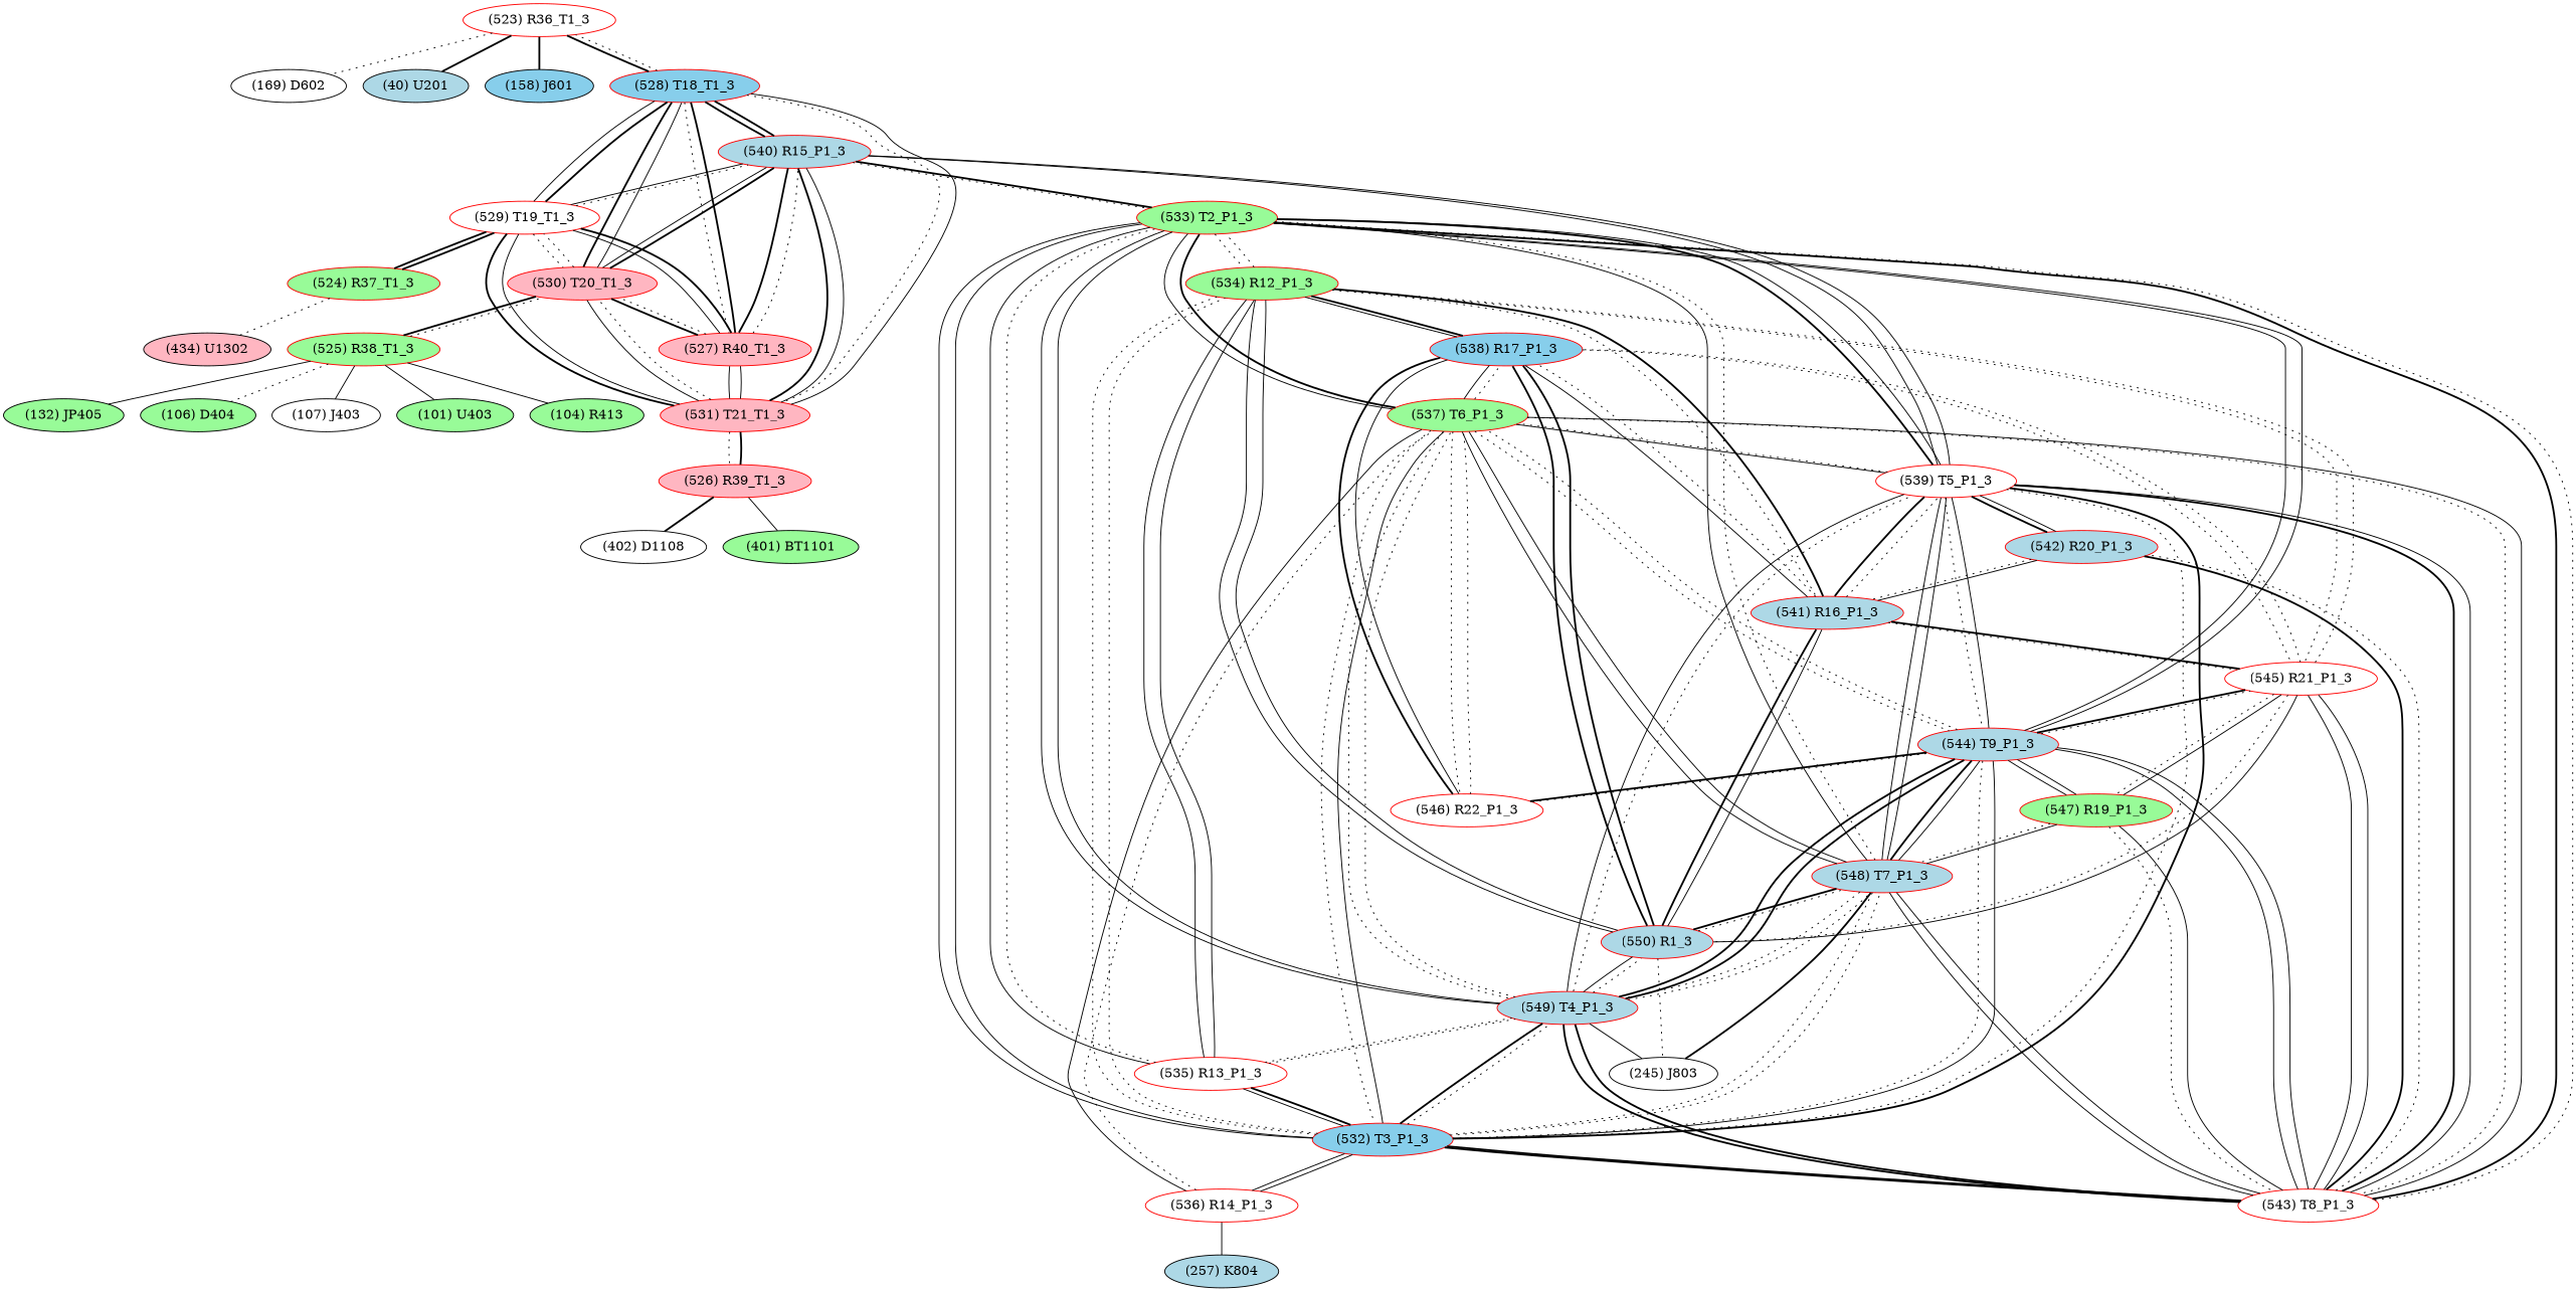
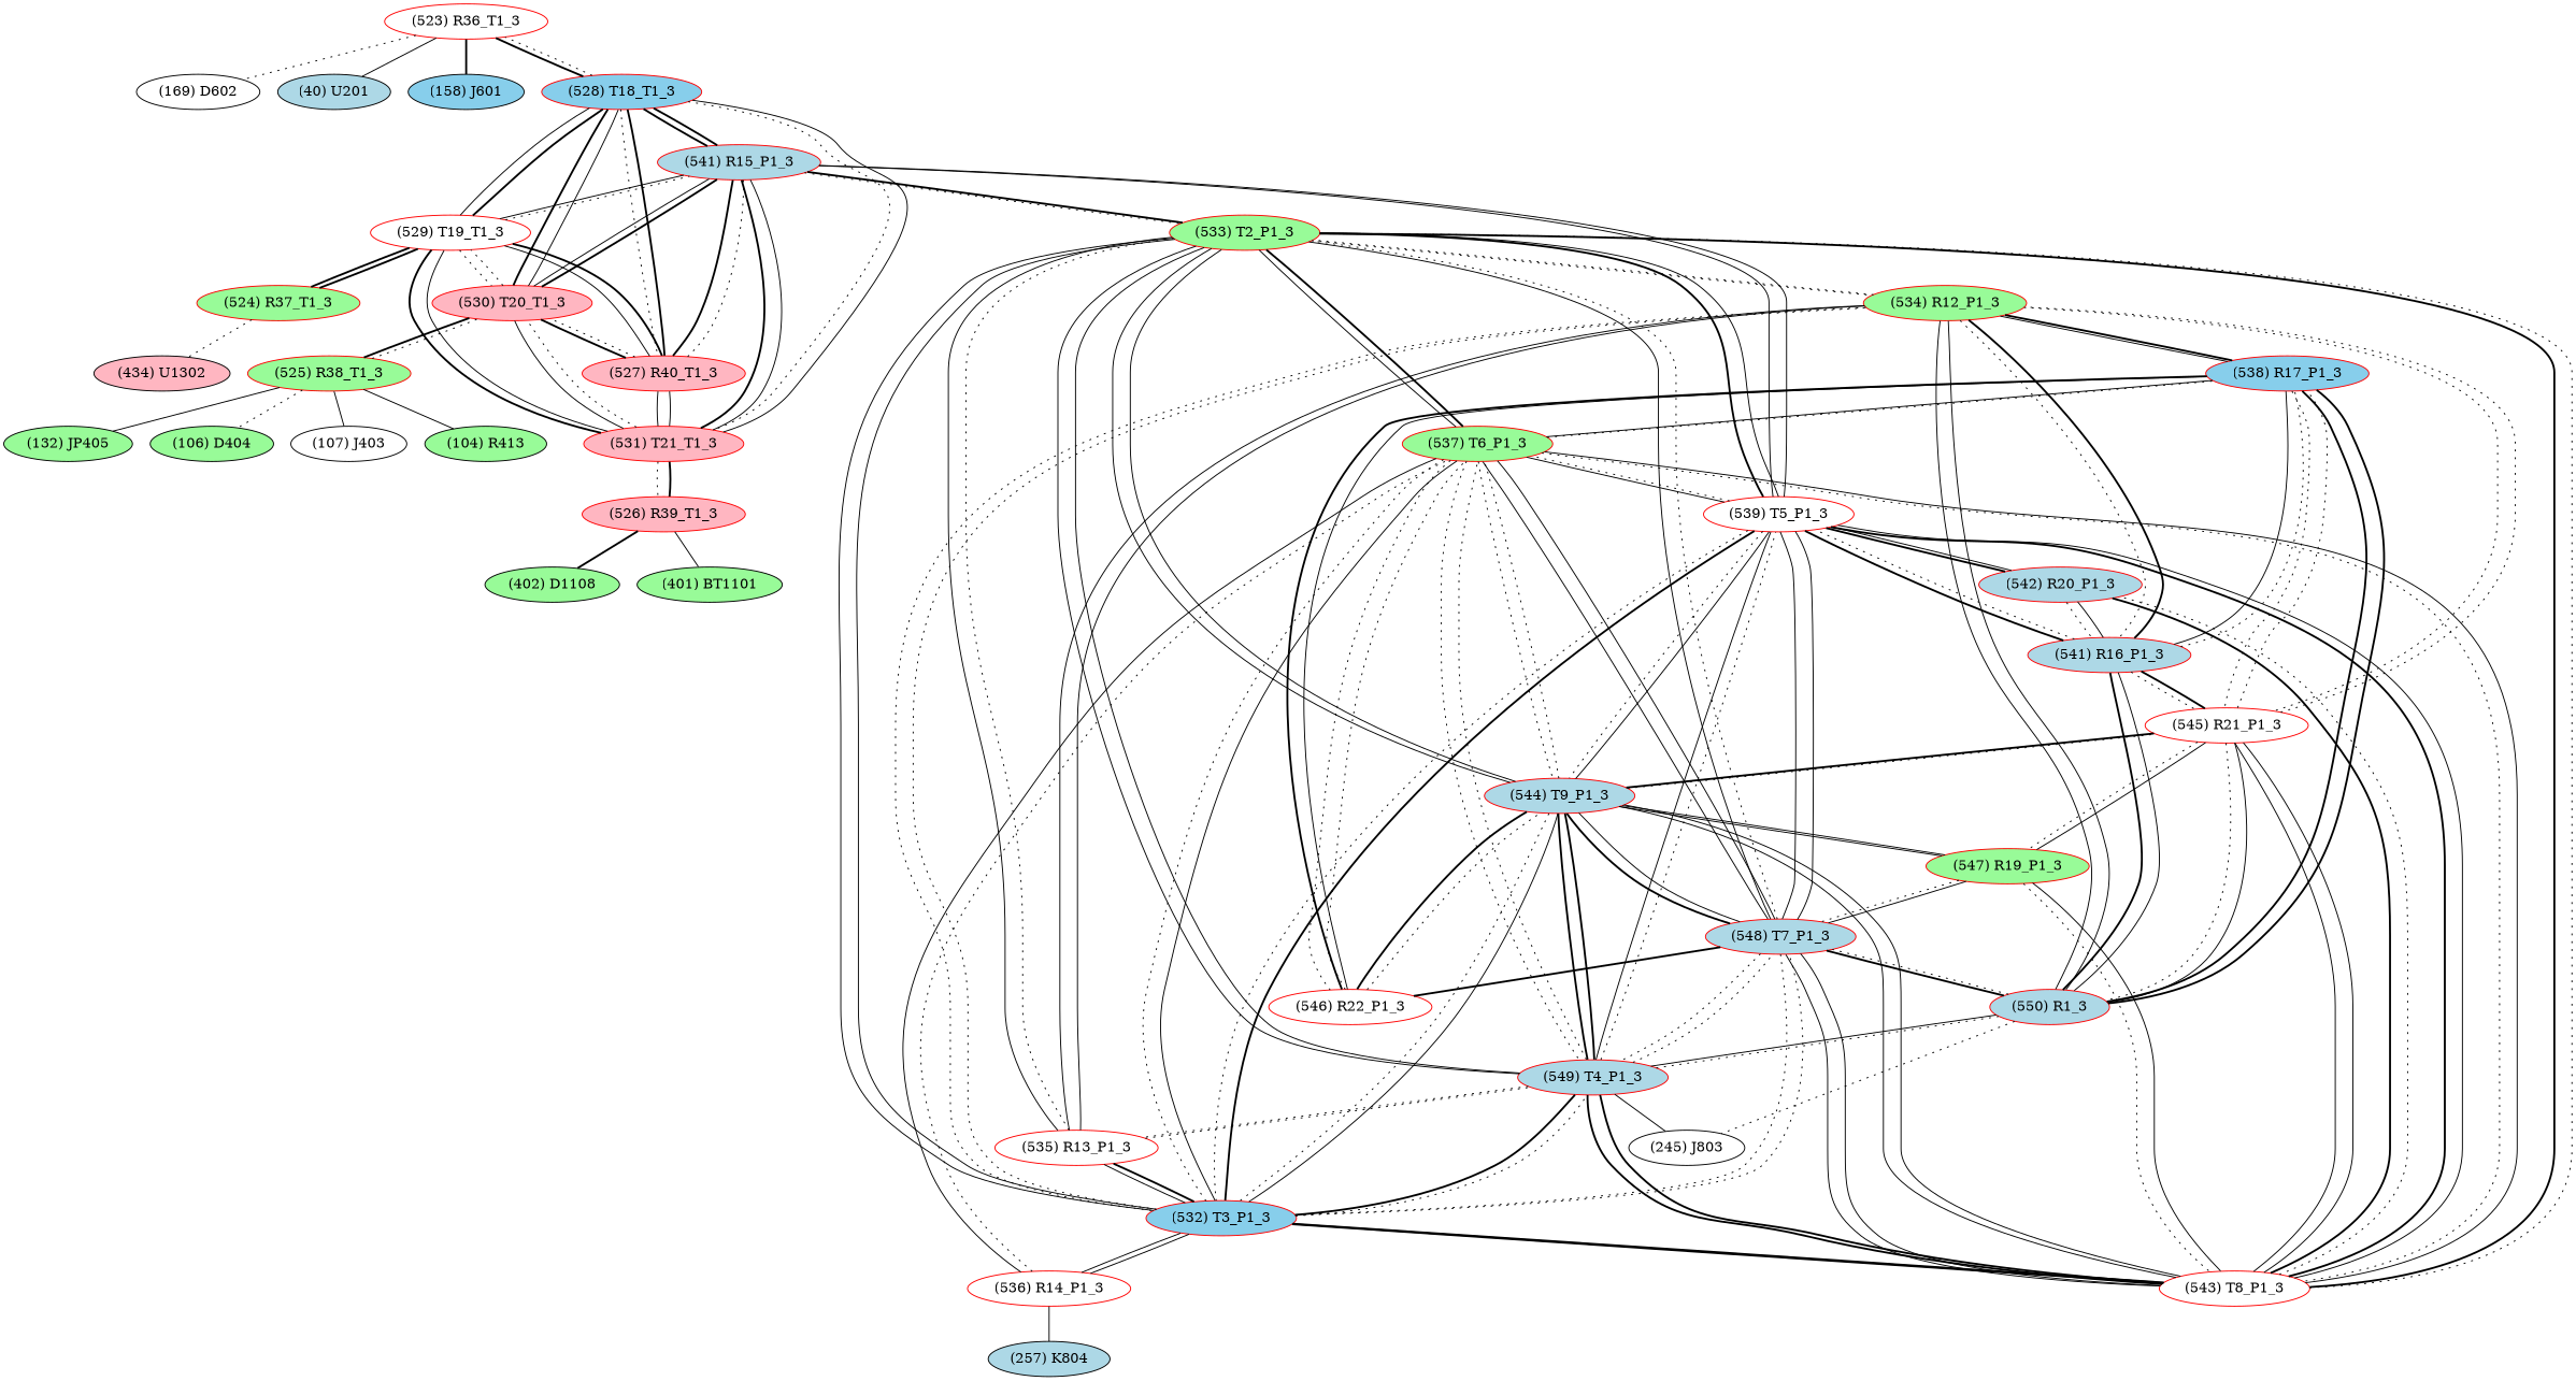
  graph {
    node [color=red fillcolor=white style=filled]
    edge [style=solid]
    n1 [label="(523) R36_T1_3"]
    n2 [label="(169) D602" color=""]
    n3 [fillcolor=lightblue label="(40) U201" color=""]
    n4 [fillcolor=skyblue label="(158) J601" color=""]
    n5 [fillcolor=skyblue label="(528) T18_T1_3"]
    n6 [label="(529) T19_T1_3"]
    n7 [fillcolor=lightpink label="(530) T20_T1_3"]
    n8 [fillcolor=lightpink label="(531) T21_T1_3"]
    n9 [fillcolor=lightpink label="(527) R40_T1_3"]
-   n10 [fillcolor=lightblue label="(540) R15_P1_3"]
+   n10 [fillcolor=lightblue label="(541) R15_P1_3"]
    n11 [fillcolor=palegreen label="(524) R37_T1_3"]
    n12 [fillcolor=palegreen label="(525) R38_T1_3"]
    n13 [fillcolor=lightpink label="(526) R39_T1_3"]
    n14 [label="(539) T5_P1_3"]
    n15 [fillcolor=palegreen label="(533) T2_P1_3"]
    n16 [fillcolor=lightpink label="(434) U1302" color=""]
    n17 [fillcolor=palegreen label="(106) D404" color=""]
    n18 [label="(107) J403" color=""]
-   n19 [fillcolor=palegreen label="(101) U403" color=""]
    n20 [fillcolor=palegreen label="(104) R413" color=""]
    n21 [fillcolor=palegreen label="(132) JP405" color=""]
    n22 [fillcolor=palegreen label="(401) BT1101" color=""]
-   n23 [label="(402) D1108" color=""]
+   n23 [fillcolor=palegreen label="(402) D1108" color=""]
    n24 [fillcolor=skyblue label="(532) T3_P1_3"]
    n25 [fillcolor=lightblue label="(549) T4_P1_3"]
    n26 [fillcolor=lightblue label="(548) T7_P1_3"]
    n27 [fillcolor=lightblue label="(544) T9_P1_3"]
    n28 [label="(543) T8_P1_3"]
    n29 [fillcolor=palegreen label="(537) T6_P1_3"]
    n30 [fillcolor=lightblue label="(541) R16_P1_3"]
    n31 [fillcolor=lightblue label="(542) R20_P1_3"]
    n32 [label="(535) R13_P1_3"]
    n33 [fillcolor=palegreen label="(534) R12_P1_3"]
    n34 [label="(536) R14_P1_3"]
    n35 [fillcolor=lightblue label="(550) R1_3"]
    n36 [label="(245) J803" color=""]
    n37 [fillcolor=palegreen label="(547) R19_P1_3"]
    n38 [label="(545) R21_P1_3"]
    n39 [label="(546) R22_P1_3"]
    n40 [fillcolor=skyblue label="(538) R17_P1_3"]
    n41 [fillcolor=lightblue label="(257) K804" color=""]
    n1 -- n2 [style=dotted]
-   n1 -- n3 [style=bold]
+   n1 -- n3
    n1 -- n4 [style=bold]
    n1 -- n5 [style=bold]
    n5 -- n1 [style=dotted]
    n5 -- n6
    n5 -- n7 [style=bold]
    n5 -- n8 [style=dotted]
    n5 -- n9 [style=dotted]
    n5 -- n10 [style=bold]
    n6 -- n5 [style=bold]
    n6 -- n7 [style=dotted]
    n6 -- n8 [style=bold]
    n6 -- n9
    n6 -- n10 [style=dotted]
    n6 -- n11 [style=bold]
    n7 -- n5
    n7 -- n6 [style=dotted]
    n7 -- n8
    n7 -- n9 [style=bold]
    n7 -- n10 [style=bold]
    n7 -- n12 [style=bold]
    n8 -- n5
    n8 -- n6
    n8 -- n7 [style=dotted]
    n8 -- n9
    n8 -- n10
    n8 -- n13 [style=dotted]
    n9 -- n5 [style=bold]
    n9 -- n6 [style=bold]
    n9 -- n7 [style=dotted]
    n9 -- n8
    n9 -- n10 [style=dotted]
    n10 -- n5 [style=bold]
    n10 -- n6
    n10 -- n7
    n10 -- n8 [style=bold]
    n10 -- n9 [style=bold]
    n10 -- n14
    n10 -- n15 [style=dotted]
    n11 -- n6 [style=bold]
    n11 -- n16 [style=dotted]
    n12 -- n7 [style=dotted]
    n12 -- n17 [style=dotted]
    n12 -- n18
-   n12 -- n19
    n12 -- n20
    n12 -- n21
    n13 -- n8 [style=bold]
    n13 -- n22
    n13 -- n23 [style=bold]
    n14 -- n10
    n14 -- n15
    n14 -- n24 [style=dotted]
    n14 -- n25
    n14 -- n26
    n14 -- n27 [style=dotted]
    n14 -- n28 [style=bold]
    n14 -- n29 [style=dotted]
    n14 -- n30 [style=bold]
    n14 -- n31 [style=bold]
    n15 -- n10 [style=bold]
    n15 -- n14 [style=bold]
    n15 -- n24
    n15 -- n25
    n15 -- n26
    n15 -- n27
    n15 -- n28 [style=bold]
    n15 -- n29
    n15 -- n32
    n15 -- n33 [style=dotted]
    n24 -- n14 [style=bold]
    n24 -- n15
    n24 -- n25 [style=dotted]
    n24 -- n26 [style=dotted]
    n24 -- n27
    n24 -- n28 [style=bold]
    n24 -- n29
    n24 -- n32 [style=bold]
    n24 -- n33 [style=dotted]
    n24 -- n34
    n25 -- n14 [style=dotted]
    n25 -- n15
    n25 -- n24 [style=bold]
    n25 -- n26 [style=dotted]
    n25 -- n27 [style=bold]
    n25 -- n28 [style=bold]
    n25 -- n29 [style=dotted]
    n25 -- n32 [style=dotted]
    n25 -- n35 [style=dotted]
    n25 -- n36
    n26 -- n14
    n26 -- n15 [style=dotted]
    n26 -- n24 [style=dotted]
    n26 -- n25 [style=dotted]
    n26 -- n27
    n26 -- n28
    n26 -- n29
    n26 -- n35 [style=bold]
-   n26 -- n36 [style=bold]
+   n26 -- n39 [style=bold]
    n26 -- n37
    n27 -- n14
    n27 -- n15
    n27 -- n24 [style=dotted]
    n27 -- n25 [style=bold]
    n27 -- n26 [style=bold]
    n27 -- n28
    n27 -- n29 [style=dotted]
    n27 -- n37
    n27 -- n38 [style=dotted]
    n27 -- n39 [style=bold]
    n28 -- n14
    n28 -- n15 [style=dotted]
    n28 -- n24 [style=bold]
    n28 -- n25 [style=bold]
    n28 -- n26
    n28 -- n27
    n28 -- n29
    n28 -- n31 [style=dotted]
    n28 -- n37
    n28 -- n38
    n29 -- n14
    n29 -- n15 [style=bold]
    n29 -- n24 [style=dotted]
    n29 -- n25 [style=dotted]
    n29 -- n26
    n29 -- n27 [style=dotted]
    n29 -- n28 [style=dotted]
    n29 -- n34
    n29 -- n39 [style=dotted]
    n29 -- n40 [style=dotted]
    n30 -- n14 [style=dotted]
    n30 -- n31
    n30 -- n33 [style=bold]
    n30 -- n35 [style=bold]
    n30 -- n38 [style=dotted]
    n30 -- n40 [style=dotted]
    n31 -- n14
    n31 -- n28 [style=bold]
    n31 -- n30 [style=dotted]
    n32 -- n15 [style=dotted]
    n32 -- n24
    n32 -- n25 [style=dotted]
    n32 -- n33
    n33 -- n15 [style=dotted]
    n33 -- n24 [style=dotted]
    n33 -- n30 [style=dotted]
    n33 -- n32
    n33 -- n35
    n33 -- n38 [style=dotted]
    n33 -- n40
    n34 -- n24
    n34 -- n29 [style=dotted]
    n34 -- n41
    n35 -- n25
    n35 -- n26 [style=dotted]
    n35 -- n30
    n35 -- n33
    n35 -- n36 [style=dotted]
    n35 -- n38
    n35 -- n40 [style=bold]
    n37 -- n26 [style=dotted]
    n37 -- n27
    n37 -- n28 [style=dotted]
    n37 -- n38
    n38 -- n27 [style=bold]
    n38 -- n28
    n38 -- n30 [style=bold]
    n38 -- n33 [style=dotted]
    n38 -- n35 [style=dotted]
    n38 -- n37 [style=dotted]
    n38 -- n40 [style=dotted]
    n39 -- n27 [style=dotted]
    n39 -- n29 [style=dotted]
    n39 -- n40
    n40 -- n29
    n40 -- n30
    n40 -- n33 [style=bold]
    n40 -- n35 [style=bold]
    n40 -- n38 [style=dotted]
    n40 -- n39 [style=bold]
  }
